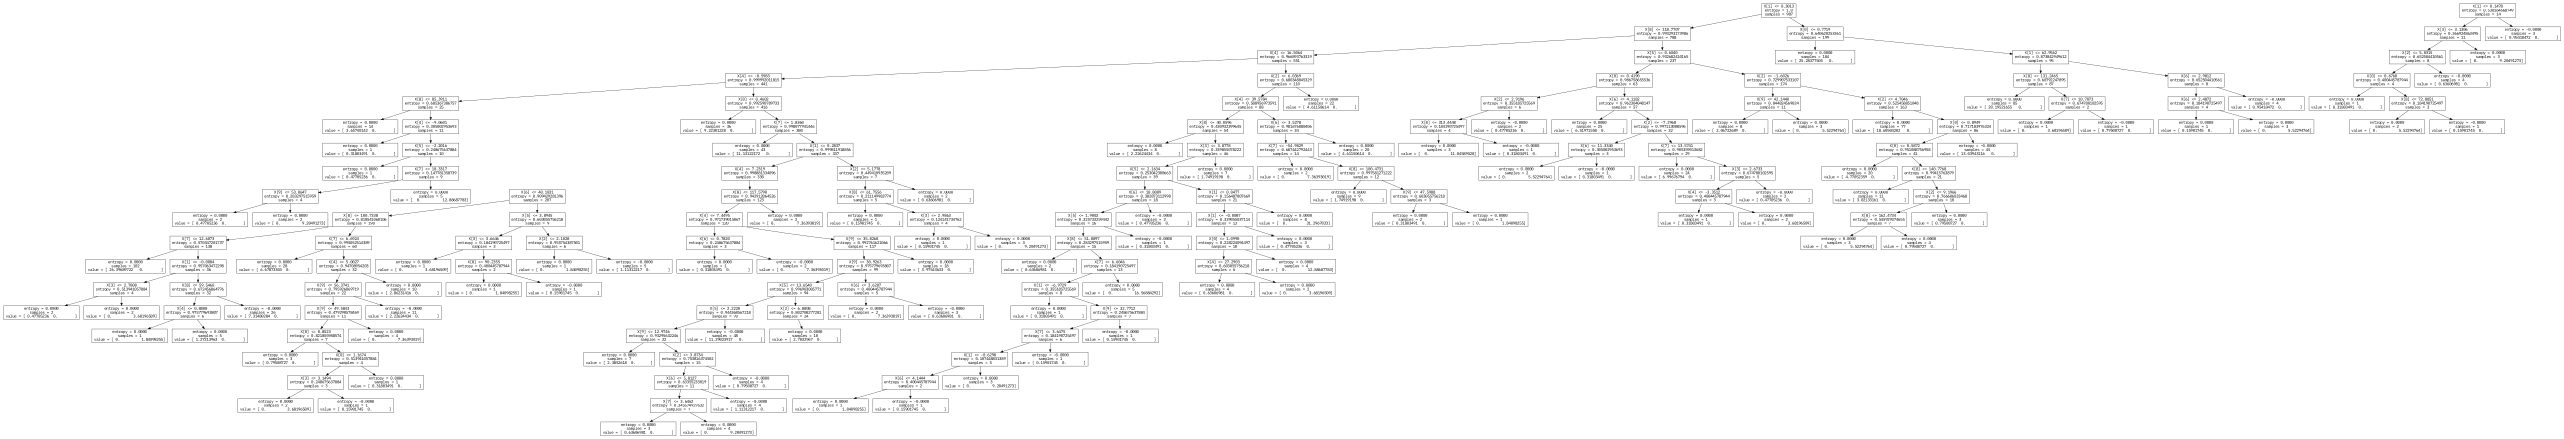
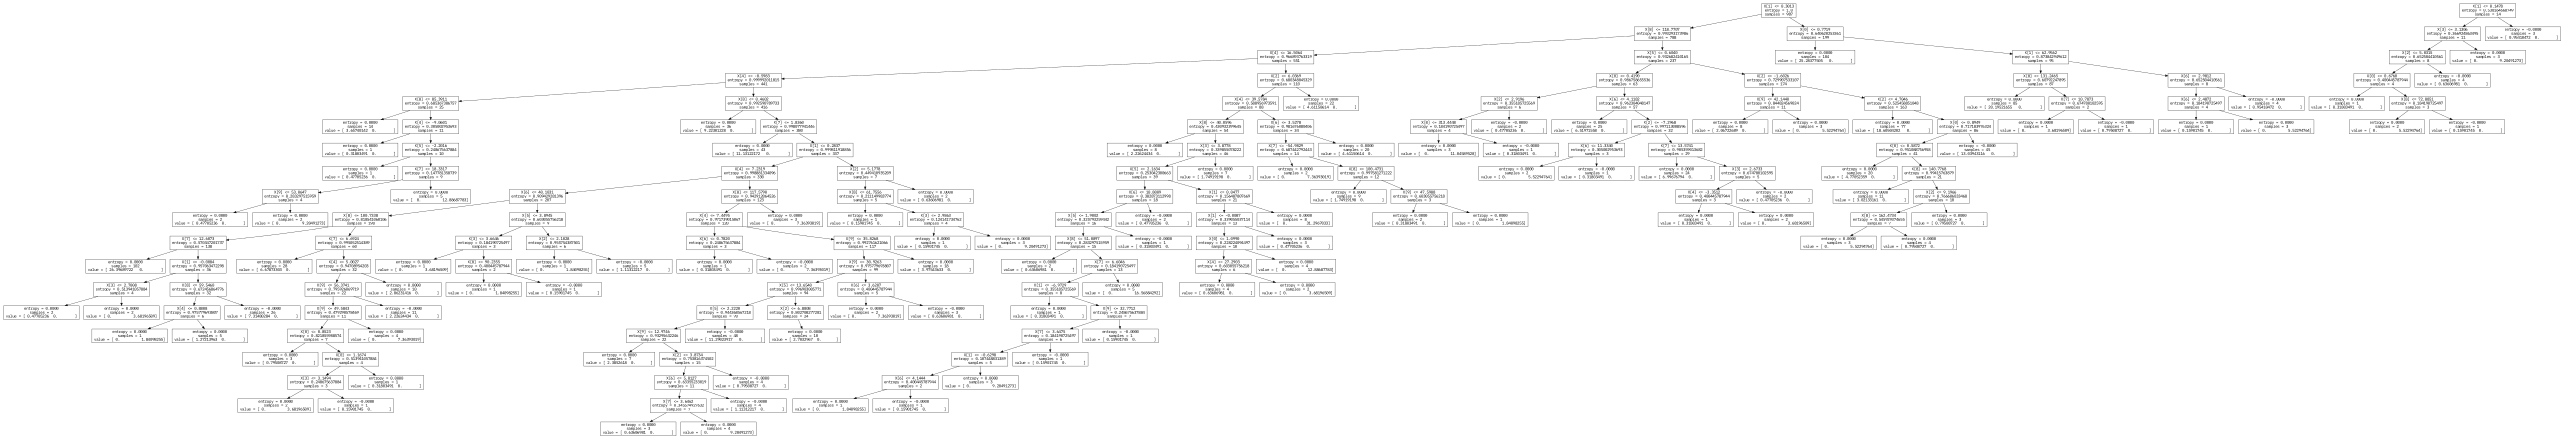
  digraph {
    fontname="IBM Plex Mono"
    node [fontname="IBM Plex Mono" shape=box]
    edge [fontname="IBM Plex Mono"]
    n1 [label="X[1] <= 0.3013\nentropy = 1.0\nsamples = 987"]
    n2 [label="X[8] <= 118.7707\nentropy = 0.993293173986\nsamples = 788"]
    n3 [label="X[0] <= 0.7719\nentropy = 0.640620253361\nsamples = 199"]
    n4 [label="X[4] <= 16.5064\nentropy = 0.966893763319\nsamples = 551"]
    n5 [label="X[5] <= 0.6040\nentropy = 0.932682410165\nsamples = 237"]
    n6 [label="entropy = 0.0000\nsamples = 104\nvalue = [ 25.28377505   0.        ]"]
    n7 [label="X[1] <= 62.9562\nentropy = 0.873842949612\nsamples = 95"]
    n8 [label="X[4] <= -0.5983\nentropy = 0.999992011815\nsamples = 441"]
    n9 [label="X[2] <= 6.0369\nentropy = 0.680348045329\nsamples = 110"]
    n10 [label="X[0] <= 0.4190\nentropy = 0.986758655536\nsamples = 63"]
    n11 [label="X[2] <= -1.6026\nentropy = 0.729907533107\nsamples = 174"]
    n12 [label="X[8] <= 85.3911\nentropy = 0.685367386757\nsamples = 25"]
    n13 [label="X[0] <= 0.4602\nentropy = 0.992590789733\nsamples = 416"]
    n14 [label="X[4] <= 39.5784\nentropy = 0.588956973591\nsamples = 88"]
    n15 [label="entropy = 0.0000\nsamples = 22\nvalue = [ 4.61150614  0.        ]"]
    n16 [label="entropy = 0.0000\nsamples = 14\nvalue = [ 3.65740142  0.        ]"]
    n17 [label="X[4] <= -9.0601\nentropy = 0.305002953693\nsamples = 11"]
    n18 [label="entropy = 0.0000\nsamples = 36\nvalue = [ 9.22301228  0.        ]"]
    n19 [label="X[7] <= 1.8360\nentropy = 0.998077941446\nsamples = 380"]
    n20 [label="entropy = 0.0000\nsamples = 1\nvalue = [ 0.31803491  0.        ]"]
    n21 [label="X[5] <= -2.2016\nentropy = 0.248675637884\nsamples = 10"]
    n22 [label="entropy = 0.0000\nsamples = 1\nvalue = [ 0.47705236  0.        ]"]
    n23 [label="X[7] <= 18.3317\nentropy = 0.147781358739\nsamples = 9"]
    n24 [label="X[9] <= 53.0647\nentropy = 0.283297515959\nsamples = 4"]
    n25 [label="entropy = 0.0000\nsamples = 5\nvalue = [  0.          12.88687783]"]
    n26 [label="entropy = 0.0000\nsamples = 2\nvalue = [ 0.47705236  0.        ]"]
    n27 [label="entropy = 0.0000\nsamples = 2\nvalue = [ 0.          9.20491273]"]
    n28 [label="entropy = 0.0000\nsamples = 43\nvalue = [ 11.13122172   0.        ]"]
    n29 [label="X[1] <= 0.2837\nentropy = 0.999811918856\nsamples = 337"]
    n30 [label="X[4] <= 7.2319\nentropy = 0.998881334096\nsamples = 330"]
    n31 [label="X[2] <= 5.1778\nentropy = 0.449410935209\nsamples = 7"]
    n32 [label="X[6] <= 40.1031\nentropy = 0.909429281396\nsamples = 207"]
    n33 [label="X[8] <= 117.5790\nentropy = 0.942912064526\nsamples = 123"]
    n34 [label="X[8] <= 61.7556\nentropy = 0.211149983774\nsamples = 5"]
    n35 [label="entropy = 0.0000\nsamples = 2\nvalue = [ 0.63606981  0.        ]"]
    n36 [label="X[8] <= 100.7338\nentropy = 0.818541060106\nsamples = 198"]
    n37 [label="X[5] <= 3.8945\nentropy = 0.603055756218\nsamples = 9"]
    n38 [label="X[4] <= 7.4495\nentropy = 0.971739015067\nsamples = 120"]
    n39 [label="entropy = 0.0000\nsamples = 3\nvalue = [ 0.          7.36393019]"]
    n40 [label="X[7] <= 12.6073\nentropy = 0.570347201737\nsamples = 138"]
    n41 [label="X[7] <= 6.6924\nentropy = 0.995052514389\nsamples = 60"]
    n42 [label="X[3] <= 3.6646\nentropy = 0.184190725497\nsamples = 3"]
    n43 [label="X[2] <= 2.1028\nentropy = 0.955754387501\nsamples = 6"]
    n44 [label="entropy = 0.0000\nsamples = 102\nvalue = [ 26.39689722   0.        ]"]
    n45 [label="X[1] <= -0.0084\nentropy = 0.957063472298\nsamples = 36"]
    n46 [label="entropy = 0.0000\nsamples = 28\nvalue = [ 6.67873303  0.        ]"]
    n47 [label="X[4] <= 5.0027\nentropy = 0.94708954203\nsamples = 32"]
    n48 [label="X[3] <= 2.7008\nentropy = 0.513941057884\nsamples = 4"]
    n49 [label="X[8] <= 59.5460\nentropy = 0.672456864776\nsamples = 32"]
    n50 [label="entropy = 0.0000\nsamples = 2\nvalue = [ 0.47705236  0.        ]"]
    n51 [label="entropy = 0.0000\nsamples = 2\nvalue = [ 0.          3.68196509]"]
    n52 [label="X[4] <= 0.8808\nentropy = 0.975779693807\nsamples = 6"]
    n53 [label="entropy = -0.0000\nsamples = 26\nvalue = [ 7.31480284  0.        ]"]
    n54 [label="entropy = 0.0000\nsamples = 1\nvalue = [ 0.          1.84098255]"]
    n55 [label="entropy = 0.0000\nsamples = 5\nvalue = [ 1.27213963  0.        ]"]
    n56 [label="X[9] <= 56.3741\nentropy = 0.795926069719\nsamples = 22"]
    n57 [label="entropy = 0.0000\nsamples = 10\nvalue = [ 2.86231416  0.        ]"]
    n58 [label="X[9] <= 49.5843\nentropy = 0.479290578469\nsamples = 11"]
    n59 [label="entropy = -0.0000\nsamples = 11\nvalue = [ 2.22624434  0.        ]"]
    n60 [label="X[0] <= 0.8523\nentropy = 0.821855988574\nsamples = 7"]
    n61 [label="entropy = 0.0000\nsamples = 4\nvalue = [ 0.          7.36393019]"]
    n62 [label="entropy = 0.0000\nsamples = 3\nvalue = [ 0.79508727  0.        ]"]
    n63 [label="X[0] <= 1.1674\nentropy = 0.513941057884\nsamples = 4"]
    n64 [label="X[3] <= 3.1494\nentropy = 0.248675637884\nsamples = 3"]
    n65 [label="entropy = 0.0000\nsamples = 1\nvalue = [ 0.31803491  0.        ]"]
    n66 [label="entropy = 0.0000\nsamples = 2\nvalue = [ 0.          3.68196509]"]
    n67 [label="entropy = -0.0000\nsamples = 1\nvalue = [ 0.15901745  0.        ]"]
    n68 [label="entropy = 0.0000\nsamples = 1\nvalue = [ 0.          3.68196509]"]
    n69 [label="X[8] <= 90.2355\nentropy = 0.400445787944\nsamples = 2"]
    n70 [label="entropy = 0.0000\nsamples = 1\nvalue = [ 0.          1.84098255]"]
    n71 [label="entropy = -0.0000\nsamples = 5\nvalue = [ 1.11312217  0.        ]"]
    n72 [label="entropy = 0.0000\nsamples = 1\nvalue = [ 0.          1.84098255]"]
    n73 [label="entropy = -0.0000\nsamples = 1\nvalue = [ 0.15901745  0.        ]"]
    n74 [label="X[6] <= 0.7820\nentropy = 0.248675637884\nsamples = 3"]
    n75 [label="X[9] <= 35.8268\nentropy = 0.992761621066\nsamples = 117"]
    n76 [label="entropy = 0.0000\nsamples = 1\nvalue = [ 0.31803491  0.        ]"]
    n77 [label="entropy = -0.0000\nsamples = 2\nvalue = [ 0.          7.36393019]"]
    n78 [label="X[9] <= 30.9263\nentropy = 0.975779693807\nsamples = 99"]
    n79 [label="entropy = 0.0000\nsamples = 18\nvalue = [ 3.97543633  0.        ]"]
    n80 [label="X[5] <= 13.6540\nentropy = 0.996903005771\nsamples = 94"]
    n81 [label="X[6] <= 3.6207\nentropy = 0.400445787944\nsamples = 5"]
    n82 [label="X[5] <= 2.2220\nentropy = 0.944368567218\nsamples = 70"]
    n83 [label="X[2] <= 6.8808\nentropy = 0.802708277281\nsamples = 24"]
    n84 [label="entropy = 0.0000\nsamples = 2\nvalue = [ 0.          7.36393019]"]
    n85 [label="entropy = -0.0000\nsamples = 3\nvalue = [ 0.63606981  0.        ]"]
    n86 [label="X[9] <= 12.9746\nentropy = 0.93295632246\nsamples = 22"]
    n87 [label="entropy = -0.0000\nsamples = 48\nvalue = [ 11.29023917   0.        ]"]
    n88 [label="entropy = 0.0000\nsamples = 10\nvalue = [ 2.7032967  0.       ]"]
    n89 [label="entropy = 0.0000\nsamples = 7\nvalue = [ 2.3852618  0.       ]"]
    n90 [label="X[2] <= 3.8734\nentropy = 0.753816374502\nsamples = 15"]
    n91 [label="X[6] <= 5.8127\nentropy = 0.63355233019\nsamples = 11"]
    n92 [label="entropy = -0.0000\nsamples = 4\nvalue = [ 0.79508727  0.        ]"]
    n93 [label="X[7] <= 3.6462\nentropy = 0.345574927632\nsamples = 7"]
    n94 [label="entropy = -0.0000\nsamples = 4\nvalue = [ 1.11312217  0.        ]"]
    n95 [label="entropy = 0.0000\nsamples = 3\nvalue = [ 0.63606981  0.        ]"]
    n96 [label="entropy = 0.0000\nsamples = 4\nvalue = [ 0.          9.20491273]"]
    n97 [label="X[1] <= 0.1478\nentropy = 0.538164668749\nsamples = 14"]
    n98 [label="X[3] <= 3.1306\nentropy = 0.366924863495\nsamples = 11"]
    n99 [label="entropy = -0.0000\nsamples = 3\nvalue = [ 0.95410472  0.        ]"]
    n100 [label="X[2] <= 5.0315\nentropy = 0.652504410561\nsamples = 8"]
    n101 [label="entropy = 0.0000\nsamples = 3\nvalue = [ 0.          9.20491273]"]
    n102 [label="X[0] <= 0.6760\nentropy = 0.400445787944\nsamples = 4"]
    n103 [label="entropy = -0.0000\nsamples = 4\nvalue = [ 0.63606981  0.        ]"]
    n104 [label="entropy = 0.0000\nsamples = 1\nvalue = [ 0.31803491  0.        ]"]
    n105 [label="X[8] <= 72.8851\nentropy = 0.184190725497\nsamples = 3"]
    n106 [label="entropy = 0.0000\nsamples = 2\nvalue = [ 0.          5.52294764]"]
    n107 [label="entropy = -0.0000\nsamples = 1\nvalue = [ 0.15901745  0.        ]"]
    n108 [label="entropy = 0.0000\nsamples = 1\nvalue = [ 0.15901745  0.        ]"]
    n109 [label="X[3] <= 2.9863\nentropy = 0.124141734762\nsamples = 4"]
    n110 [label="entropy = 0.0000\nsamples = 1\nvalue = [ 0.15901745  0.        ]"]
    n111 [label="entropy = 0.0000\nsamples = 3\nvalue = [ 0.          9.20491273]"]
    n112 [label="X[8] <= 40.0596\nentropy = 0.430932399645\nsamples = 54"]
    n113 [label="X[6] <= 3.5278\nentropy = 0.981676080406\nsamples = 34"]
    n114 [label="entropy = 0.0000\nsamples = 8\nvalue = [ 2.22624434  0.        ]"]
    n115 [label="X[3] <= 3.8778\nentropy = 0.339855078222\nsamples = 46"]
    n116 [label="X[7] <= -54.9829\nentropy = 0.687442792443\nsamples = 14"]
    n117 [label="entropy = 0.0000\nsamples = 20\nvalue = [ 4.61150614  0.        ]"]
    n118 [label="X[5] <= 2.1634\nentropy = 0.253042300663\nsamples = 39"]
    n119 [label="entropy = 0.0000\nsamples = 7\nvalue = [ 1.74919198  0.        ]"]
    n120 [label="X[6] <= 10.8009\nentropy = 0.382873112998\nsamples = 18"]
    n121 [label="X[1] <= 0.0477\nentropy = 0.156487807669\nsamples = 21"]
-   n122 [label="X[5] <= 1.9002\nentropy = 0.325733259442\nsamples = 16"]
+   n122 [label="X[5] <= 1.9002\nentropy = 0.325793259442\nsamples = 16"]
    n123 [label="entropy = -0.0000\nsamples = 2\nvalue = [ 0.47705236  0.        ]"]
    n124 [label="X[1] <= -0.0087\nentropy = 0.339055037114\nsamples = 13"]
    n125 [label="entropy = 0.0000\nsamples = 8\nvalue = [  0.         31.2967033]"]
    n126 [label="X[8] <= 51.0897\nentropy = 0.283297515959\nsamples = 15"]
    n127 [label="entropy = -0.0000\nsamples = 1\nvalue = [ 0.31803491  0.        ]"]
    n128 [label="entropy = 0.0000\nsamples = 2\nvalue = [ 0.63606981  0.        ]"]
    n129 [label="X[7] <= 6.6046\nentropy = 0.184190725497\nsamples = 13"]
    n130 [label="X[1] <= -6.9729\nentropy = 0.355185725569\nsamples = 8"]
    n131 [label="entropy = 0.0000\nsamples = 5\nvalue = [  0.          16.56884292]"]
    n132 [label="entropy = 0.0000\nsamples = 1\nvalue = [ 0.31803491  0.        ]"]
    n133 [label="X[9] <= 32.7712\nentropy = 0.248675637884\nsamples = 7"]
    n134 [label="X[7] <= 3.6475\nentropy = 0.184190725497\nsamples = 6"]
    n135 [label="entropy = -0.0000\nsamples = 1\nvalue = [ 0.15901745  0.        ]"]
    n136 [label="X[1] <= -0.6298\nentropy = 0.107448831389\nsamples = 5"]
    n137 [label="entropy = -0.0000\nsamples = 1\nvalue = [ 0.15901745  0.        ]"]
    n138 [label="X[6] <= 4.1444\nentropy = 0.400445787944\nsamples = 2"]
    n139 [label="entropy = 0.0000\nsamples = 3\nvalue = [ 0.          9.20491273]"]
    n140 [label="entropy = 0.0000\nsamples = 1\nvalue = [ 0.          1.84098255]"]
    n141 [label="entropy = -0.0000\nsamples = 1\nvalue = [ 0.15901745  0.        ]"]
    n142 [label="X[0] <= 1.0990\nentropy = 0.228224094497\nsamples = 10"]
    n143 [label="entropy = 0.0000\nsamples = 3\nvalue = [ 0.47705236  0.        ]"]
    n144 [label="X[4] <= 27.2903\nentropy = 0.603055756218\nsamples = 6"]
    n145 [label="entropy = 0.0000\nsamples = 4\nvalue = [  0.          12.88687783]"]
    n146 [label="entropy = 0.0000\nsamples = 4\nvalue = [ 0.63606981  0.        ]"]
    n147 [label="entropy = 0.0000\nsamples = 2\nvalue = [ 0.          3.68196509]"]
    n148 [label="entropy = 0.0000\nsamples = 2\nvalue = [ 0.          7.36393019]"]
    n149 [label="X[8] <= 100.4731\nentropy = 0.997581271222\nsamples = 12"]
    n150 [label="entropy = 0.0000\nsamples = 9\nvalue = [ 1.74919198  0.        ]"]
    n151 [label="X[9] <= 47.5988\nentropy = 0.603055756218\nsamples = 3"]
    n152 [label="entropy = 0.0000\nsamples = 2\nvalue = [ 0.31803491  0.        ]"]
    n153 [label="entropy = 0.0000\nsamples = 1\nvalue = [ 0.          1.84098255]"]
    n154 [label="X[2] <= 2.9196\nentropy = 0.355185725569\nsamples = 6"]
    n155 [label="X[6] <= 4.1182\nentropy = 0.962304048147\nsamples = 57"]
    n156 [label="X[9] <= 42.1440\nentropy = 0.844824569024\nsamples = 11"]
    n157 [label="X[2] <= 4.7046\nentropy = 0.525458851048\nsamples = 163"]
    n158 [label="X[8] <= 313.4448\nentropy = 0.184190725497\nsamples = 4"]
    n159 [label="entropy = -0.0000\nsamples = 2\nvalue = [ 0.47705236  0.        ]"]
    n160 [label="entropy = 0.0000\nsamples = 25\nvalue = [ 6.51971558  0.        ]"]
    n161 [label="X[2] <= -7.2968\nentropy = 0.997113008596\nsamples = 32"]
    n162 [label="entropy = 0.0000\nsamples = 3\nvalue = [  0.          11.04589528]"]
    n163 [label="entropy = -0.0000\nsamples = 1\nvalue = [ 0.31803491  0.        ]"]
    n164 [label="X[6] <= 11.3340\nentropy = 0.305002953693\nsamples = 3"]
    n165 [label="X[7] <= 13.5741\nentropy = 0.905359013682\nsamples = 29"]
    n166 [label="entropy = 0.0000\nsamples = 2\nvalue = [ 0.          5.52294764]"]
    n167 [label="entropy = -0.0000\nsamples = 1\nvalue = [ 0.31803491  0.        ]"]
    n168 [label="entropy = 0.0000\nsamples = 24\nvalue = [ 6.99676794  0.        ]"]
    n169 [label="X[3] <= 2.6733\nentropy = 0.674780102595\nsamples = 5"]
    n170 [label="X[4] <= -3.3512\nentropy = 0.400445787944\nsamples = 3"]
    n171 [label="entropy = -0.0000\nsamples = 2\nvalue = [ 0.47705236  0.        ]"]
    n172 [label="entropy = 0.0000\nsamples = 1\nvalue = [ 0.31803491  0.        ]"]
    n173 [label="entropy = 0.0000\nsamples = 2\nvalue = [ 0.          3.68196509]"]
    n174 [label="entropy = 0.0000\nsamples = 8\nvalue = [ 2.06722689  0.        ]"]
    n175 [label="entropy = 0.0000\nsamples = 3\nvalue = [ 0.          5.52294764]"]
    n176 [label="entropy = 0.0000\nsamples = 77\nvalue = [ 18.60504202   0.        ]"]
    n177 [label="X[0] <= 0.8949\nentropy = 0.717183976324\nsamples = 86"]
    n178 [label="X[0] <= 0.5872\nentropy = 0.951088756958\nsamples = 41"]
    n179 [label="entropy = -0.0000\nsamples = 45\nvalue = [ 13.03943116   0.        ]"]
    n180 [label="entropy = 0.0000\nsamples = 20\nvalue = [ 4.77052359  0.        ]"]
    n181 [label="X[8] <= 140.7768\nentropy = 0.99415763879\nsamples = 21"]
    n182 [label="entropy = 0.0000\nsamples = 11\nvalue = [ 3.02133161  0.        ]"]
    n183 [label="X[2] <= 9.1966\nentropy = 0.766606033468\nsamples = 10"]
    n184 [label="X[8] <= 162.4734\nentropy = 0.545929374655\nsamples = 7"]
    n185 [label="entropy = 0.0000\nsamples = 3\nvalue = [ 0.79508727  0.        ]"]
    n186 [label="entropy = 0.0000\nsamples = 3\nvalue = [ 0.          5.52294764]"]
    n187 [label="entropy = 0.0000\nsamples = 4\nvalue = [ 0.79508727  0.        ]"]
    n188 [label="X[8] <= 131.2465\nentropy = 0.60792247895\nsamples = 87"]
    n189 [label="X[6] <= 2.9812\nentropy = 0.652504410561\nsamples = 8"]
    n190 [label="entropy = 0.0000\nsamples = 85\nvalue = [ 20.19521655   0.        ]"]
    n191 [label="X[7] <= 10.7873\nentropy = 0.674780102595\nsamples = 2"]
    n192 [label="X[6] <= 2.4872\nentropy = 0.184190725497\nsamples = 4"]
    n193 [label="entropy = -0.0000\nsamples = 4\nvalue = [ 0.95410472  0.        ]"]
    n194 [label="entropy = 0.0000\nsamples = 1\nvalue = [ 0.          3.68196509]"]
    n195 [label="entropy = -0.0000\nsamples = 1\nvalue = [ 0.79508727  0.        ]"]
    n196 [label="entropy = 0.0000\nsamples = 1\nvalue = [ 0.15901745  0.        ]"]
    n197 [label="entropy = 0.0000\nsamples = 3\nvalue = [ 0.          5.52294764]"]
    n1 -> n2
    n1 -> n3
    n2 -> n4
    n2 -> n5
    n3 -> n6
    n3 -> n7
    n4 -> n8
    n4 -> n9
    n5 -> n10
    n5 -> n11
    n7 -> n188
    n7 -> n189
    n8 -> n12
    n8 -> n13
    n9 -> n14
    n9 -> n15
    n10 -> n154
    n10 -> n155
    n11 -> n156
    n11 -> n157
    n12 -> n16
    n12 -> n17
    n13 -> n18
    n13 -> n19
    n14 -> n112
    n14 -> n113
    n17 -> n20
    n17 -> n21
    n19 -> n28
    n19 -> n29
    n21 -> n22
    n21 -> n23
    n23 -> n24
    n23 -> n25
    n24 -> n26
    n24 -> n27
    n29 -> n30
    n29 -> n31
+   n30 -> n32
    n30 -> n33
    n31 -> n34
    n31 -> n35
    n32 -> n36
    n32 -> n37
    n33 -> n38
    n33 -> n39
    n34 -> n108
    n34 -> n109
    n36 -> n40
    n36 -> n41
    n37 -> n42
    n37 -> n43
    n38 -> n74
    n38 -> n75
    n40 -> n44
    n40 -> n45
    n41 -> n46
    n41 -> n47
    n42 -> n68
    n42 -> n69
    n43 -> n70
    n43 -> n71
    n45 -> n48
    n45 -> n49
    n47 -> n56
    n47 -> n57
    n48 -> n50
    n48 -> n51
    n49 -> n52
    n49 -> n53
    n52 -> n54
    n52 -> n55
    n56 -> n58
    n56 -> n59
    n58 -> n60
    n58 -> n61
    n60 -> n62
    n60 -> n63
    n63 -> n64
    n63 -> n65
    n64 -> n66
    n64 -> n67
    n69 -> n72
    n69 -> n73
    n74 -> n76
    n74 -> n77
    n75 -> n78
    n75 -> n79
    n78 -> n80
    n78 -> n81
    n80 -> n82
    n80 -> n83
    n81 -> n84
    n81 -> n85
    n82 -> n86
    n82 -> n87
    n83 -> n88
    n86 -> n89
    n86 -> n90
    n90 -> n91
    n90 -> n92
    n91 -> n93
    n91 -> n94
    n93 -> n95
    n93 -> n96
    n97 -> n98
    n97 -> n99
    n98 -> n100
    n98 -> n101
    n100 -> n102
    n100 -> n103
    n102 -> n104
    n102 -> n105
    n105 -> n106
    n105 -> n107
    n109 -> n110
    n109 -> n111
    n112 -> n114
    n112 -> n115
    n113 -> n116
    n113 -> n117
    n115 -> n118
    n115 -> n119
    n116 -> n148
    n116 -> n149
    n118 -> n120
    n118 -> n121
    n120 -> n122
    n120 -> n123
    n121 -> n124
    n121 -> n125
    n122 -> n126
    n122 -> n127
    n124 -> n142
    n124 -> n143
    n126 -> n128
    n126 -> n129
    n129 -> n130
    n129 -> n131
    n130 -> n132
    n130 -> n133
    n133 -> n134
    n133 -> n135
    n134 -> n136
    n134 -> n137
    n136 -> n138
    n136 -> n139
    n138 -> n140
    n138 -> n141
    n142 -> n144
    n142 -> n145
    n144 -> n146
    n144 -> n147
    n149 -> n150
    n149 -> n151
    n151 -> n152
    n151 -> n153
    n154 -> n158
    n154 -> n159
    n155 -> n160
    n155 -> n161
    n156 -> n174
    n156 -> n175
    n157 -> n176
    n157 -> n177
    n158 -> n162
    n158 -> n163
    n161 -> n164
    n161 -> n165
    n164 -> n166
    n164 -> n167
    n165 -> n168
    n165 -> n169
    n169 -> n170
    n169 -> n171
    n170 -> n172
    n170 -> n173
    n177 -> n178
    n177 -> n179
    n178 -> n180
    n178 -> n181
    n181 -> n182
    n181 -> n183
    n183 -> n184
    n183 -> n185
    n184 -> n186
    n184 -> n187
    n188 -> n190
    n188 -> n191
    n189 -> n192
    n189 -> n193
    n191 -> n194
    n191 -> n195
    n192 -> n196
    n192 -> n197
  }
